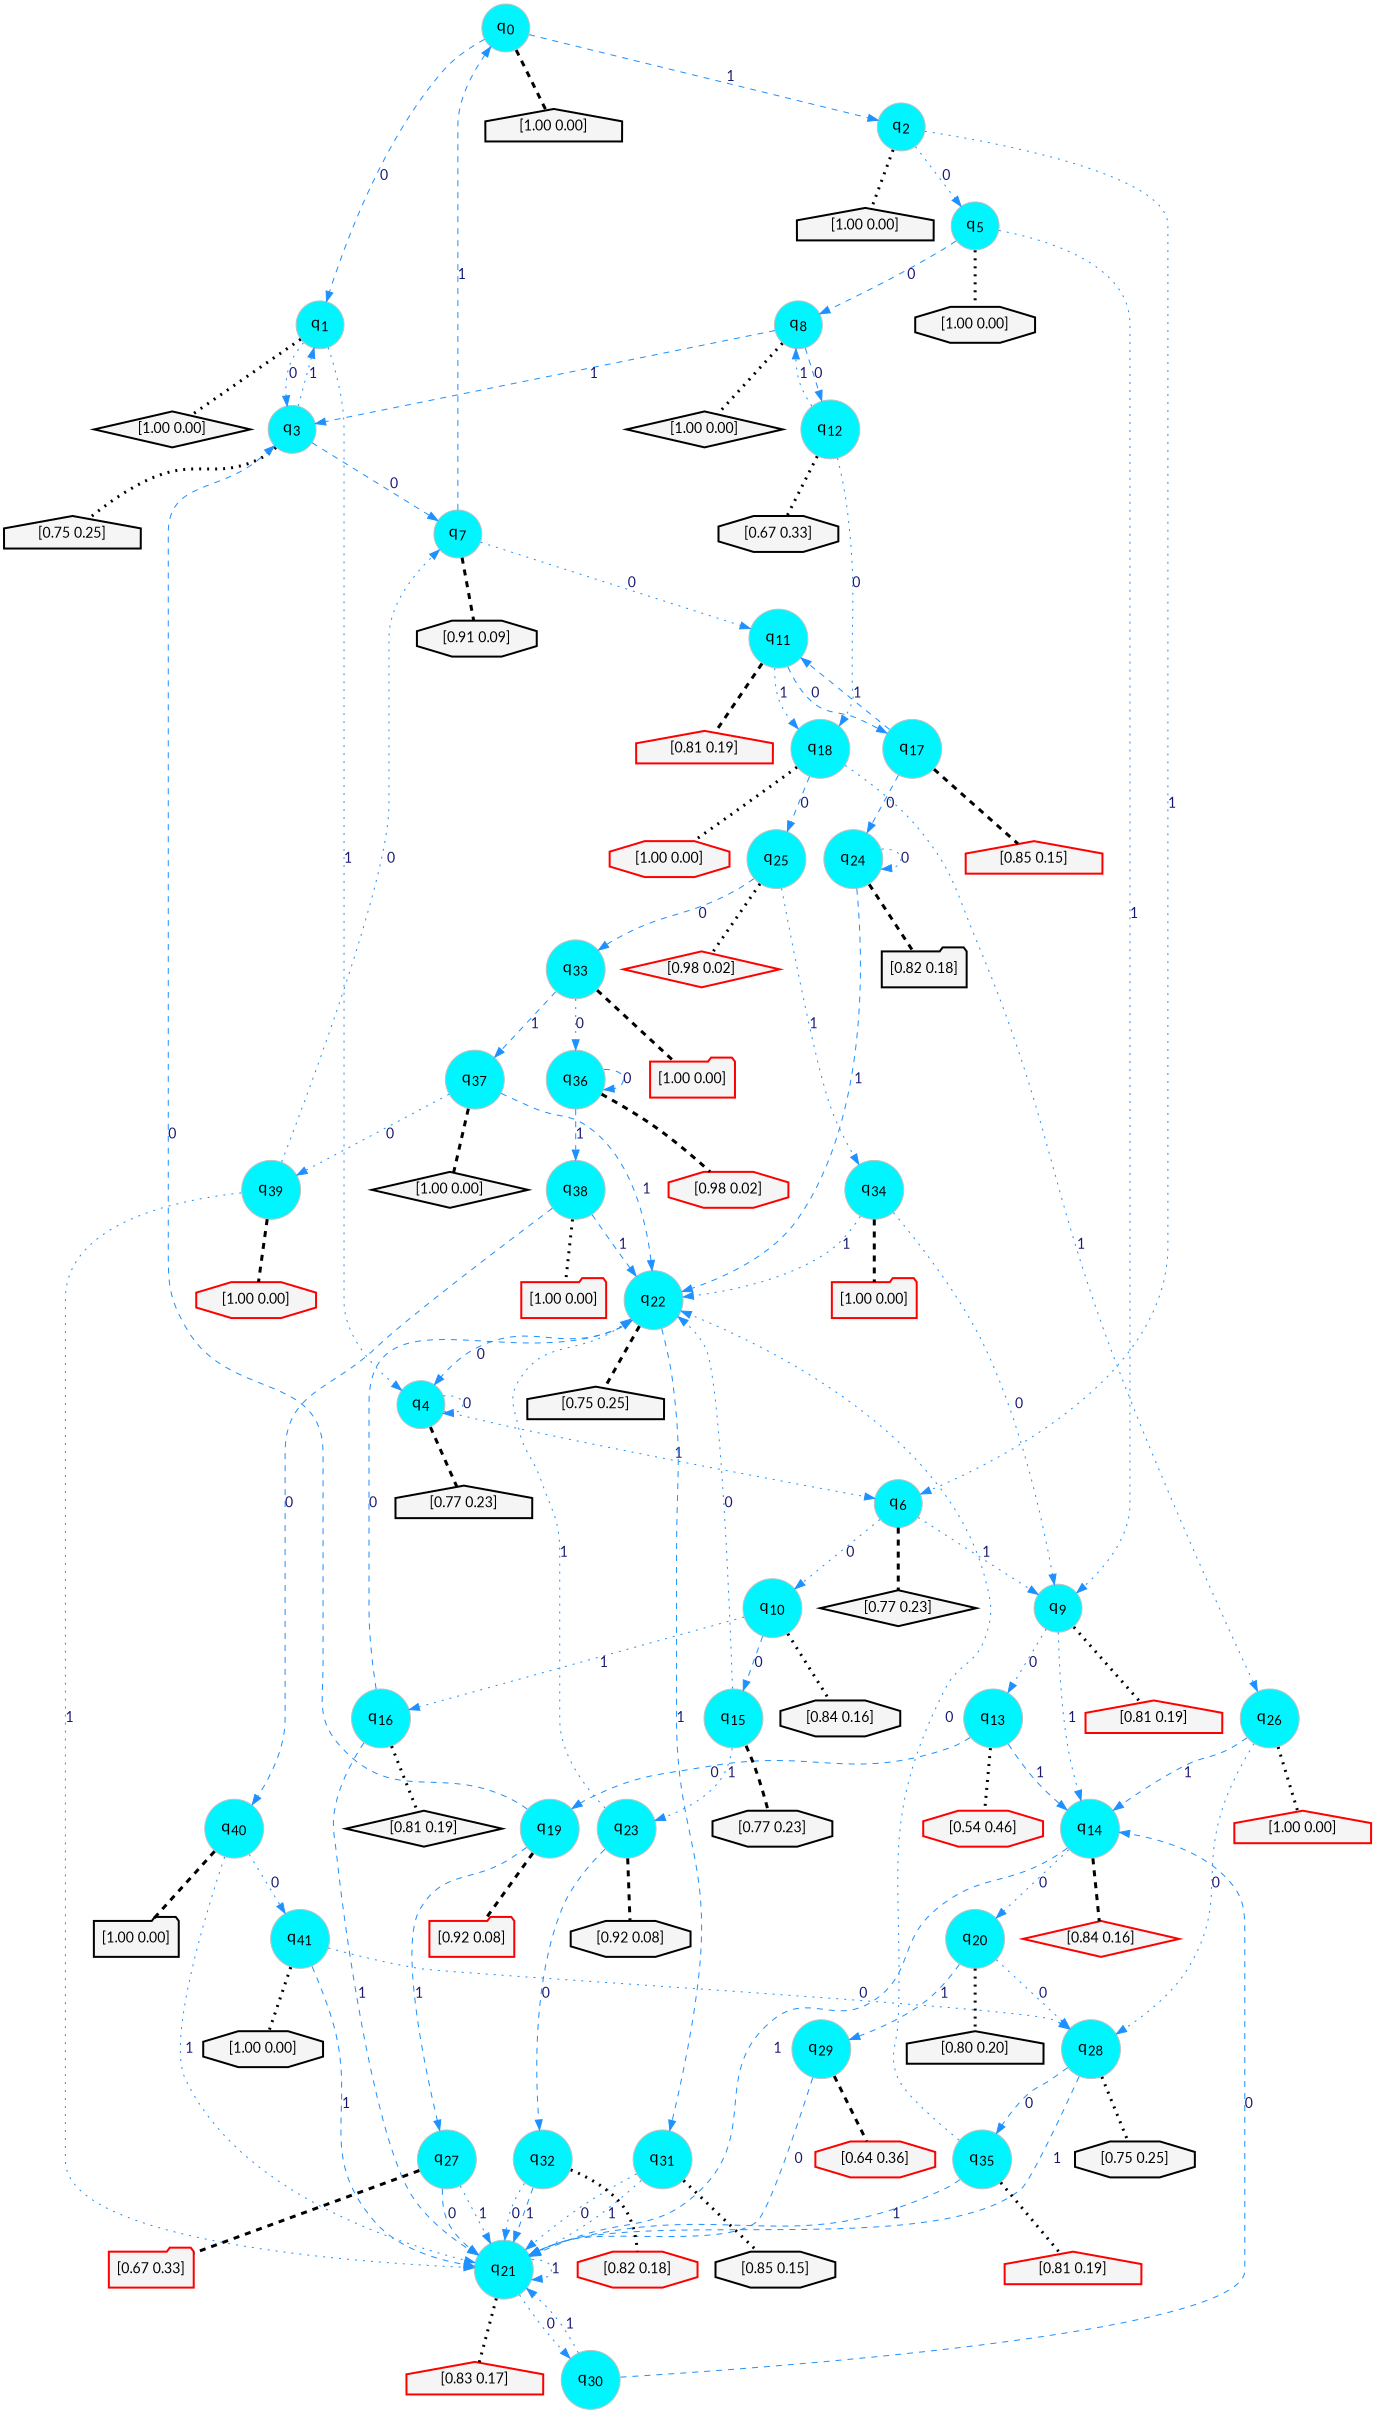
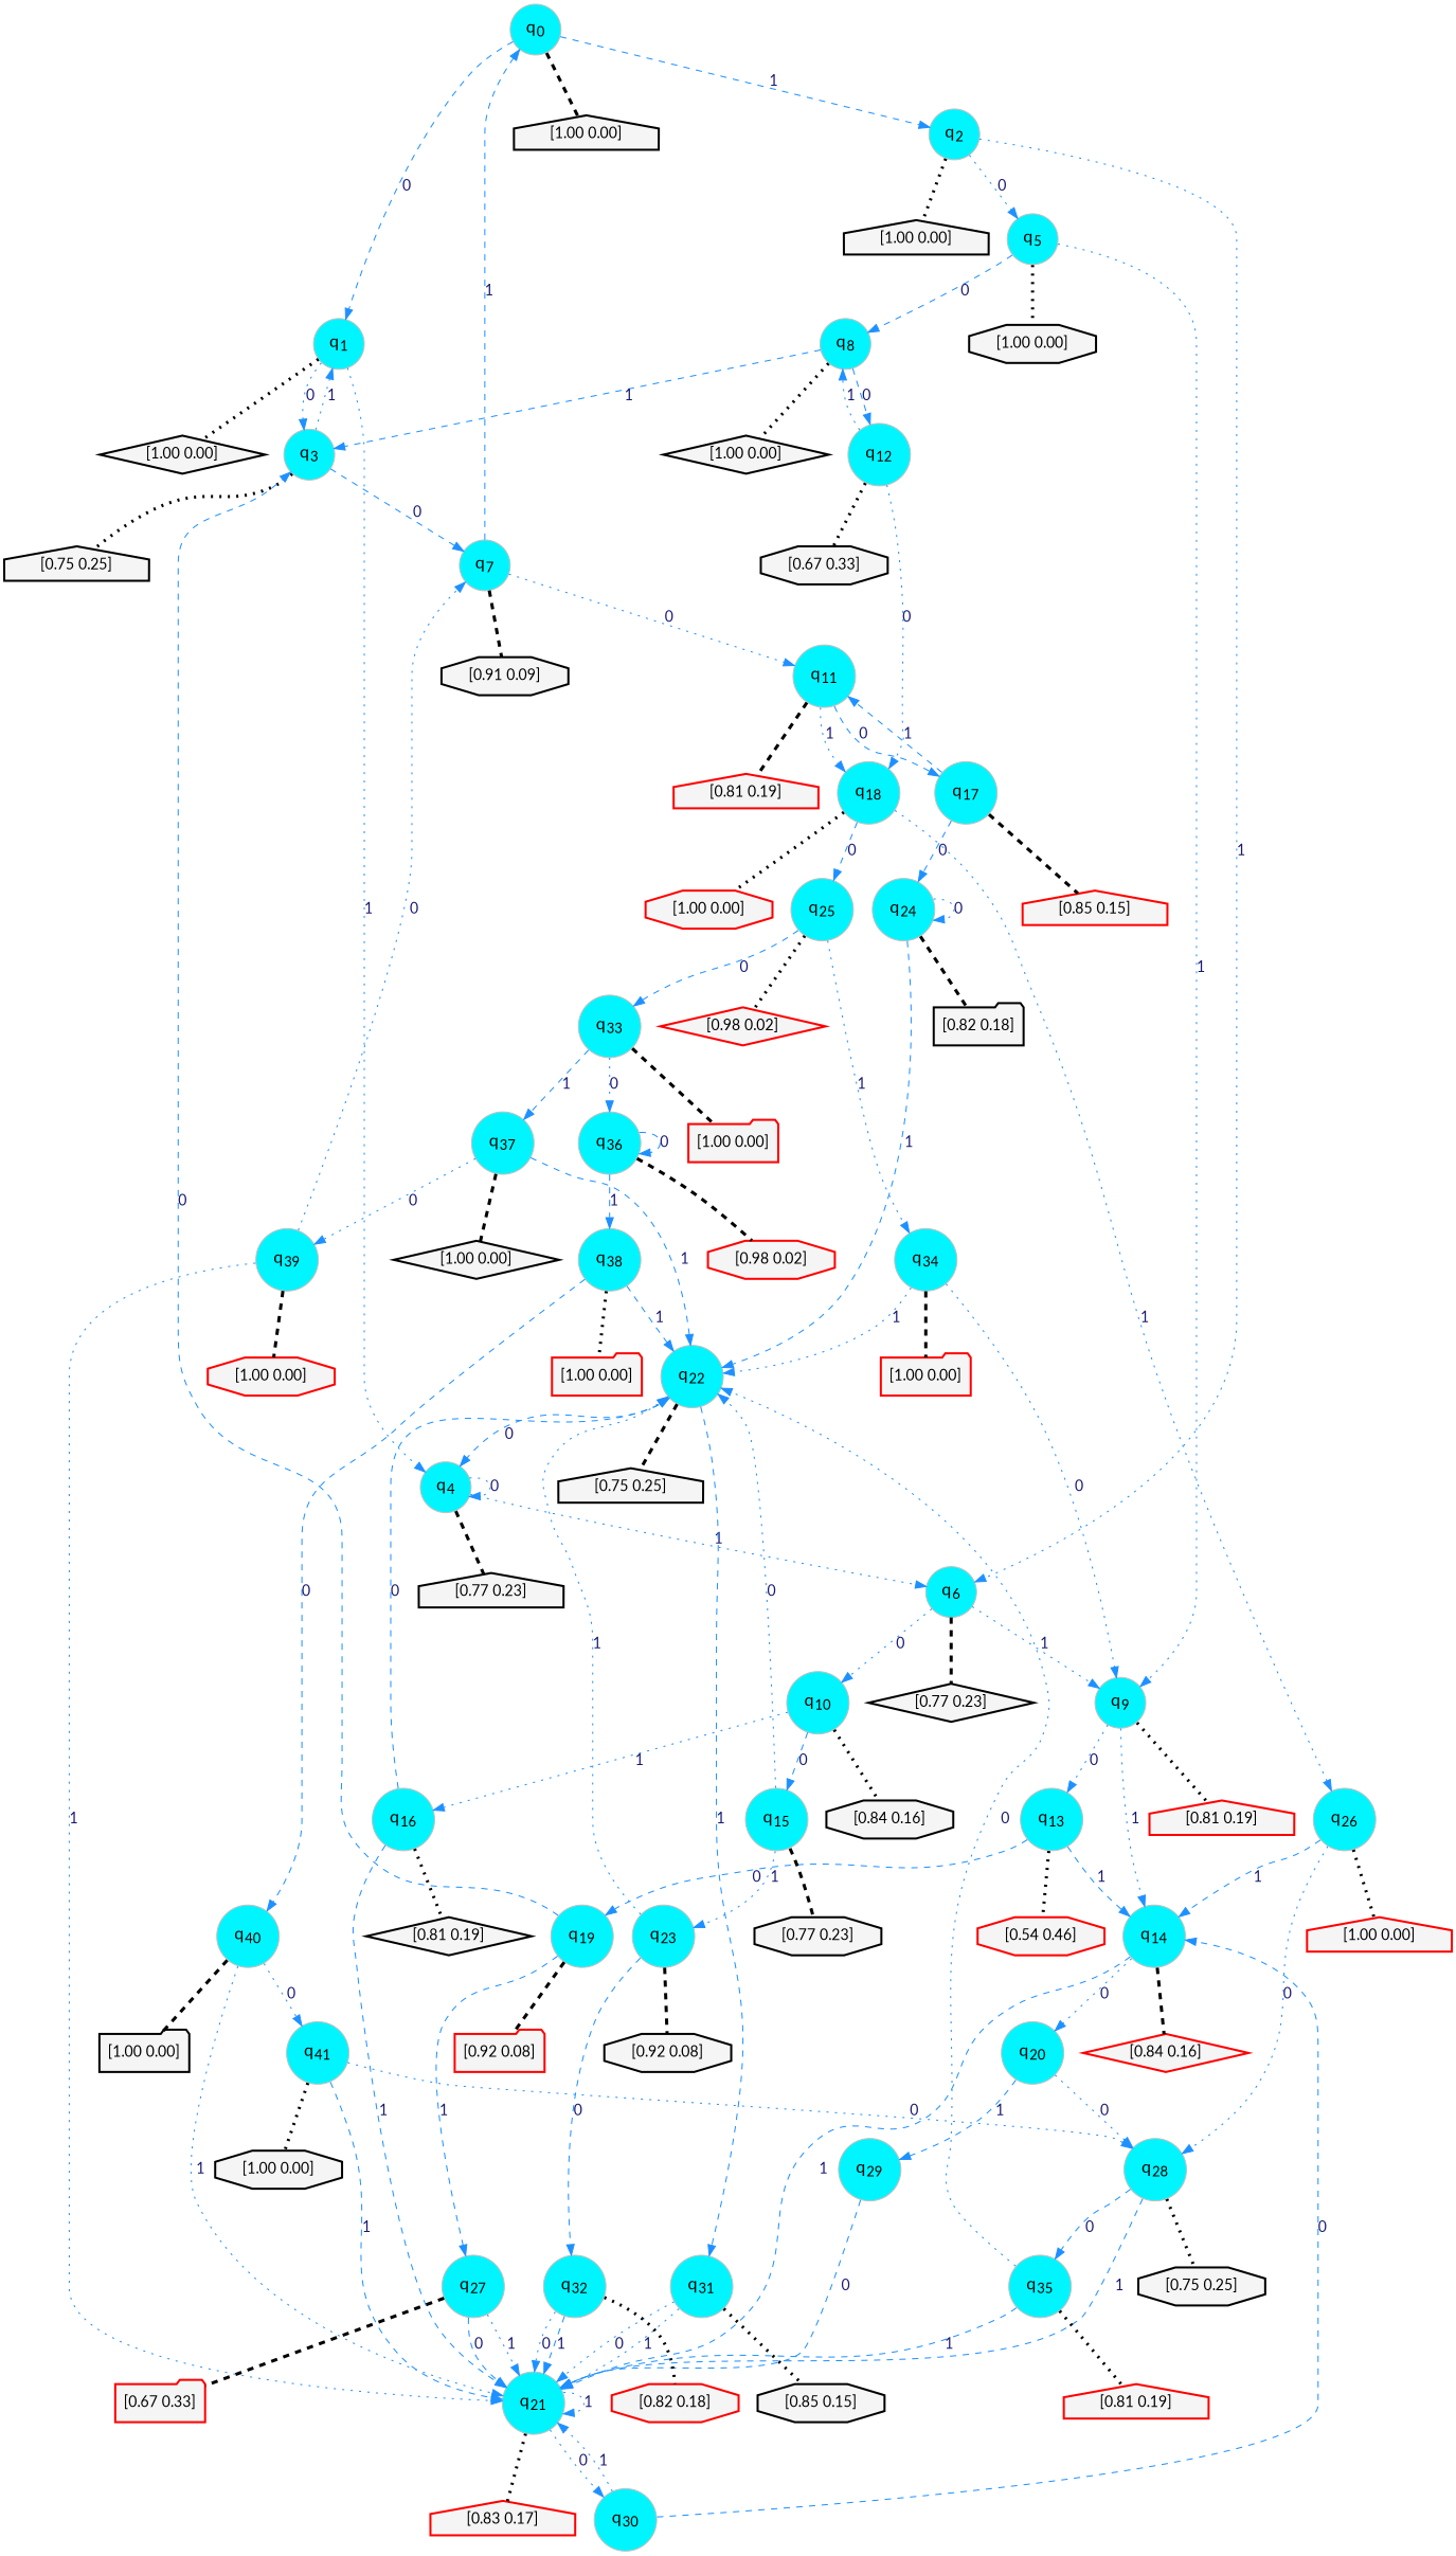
  digraph {
    fontname=Lato
    rankdir=TD
    node [color=gray fillcolor=turquoise1 fontcolor=black fontname=Lato fontsize=16 fontweight=bold shape=circle style=filled]
    edge [arrowsize=1 color=dodgerblue1 fontcolor=midnightblue fontname=Lato fontweight=bold penwidth=1 style=dotted weight=20]
    n1 [label=<q<SUB>0</SUB>>]
    n2 [label=<q<SUB>1</SUB>>]
    n3 [label=<q<SUB>2</SUB>>]
    n4 [color=black fillcolor=whitesmoke fontsize=14 label="[1.00 0.00]" penwidth=2 shape=house]
    n5 [label=<q<SUB>3</SUB>>]
    n6 [label=<q<SUB>4</SUB>>]
    n7 [color=black fillcolor=whitesmoke fontsize=14 label="[1.00 0.00]" penwidth=2 shape=diamond]
    n8 [label=<q<SUB>5</SUB>>]
    n9 [label=<q<SUB>6</SUB>>]
    n10 [color=black fillcolor=whitesmoke fontsize=14 label="[1.00 0.00]" penwidth=2 shape=house]
    n11 [label=<q<SUB>7</SUB>>]
    n12 [color=black fillcolor=whitesmoke fontsize=14 label="[0.75 0.25]" penwidth=2 shape=house]
    n13 [color=black fillcolor=whitesmoke fontsize=14 label="[0.77 0.23]" penwidth=2 shape=house]
    n14 [label=<q<SUB>8</SUB>>]
    n15 [label=<q<SUB>9</SUB>>]
    n16 [color=black fillcolor=whitesmoke fontsize=14 label="[1.00 0.00]" penwidth=2 shape=octagon]
    n17 [label=<q<SUB>10</SUB>>]
    n18 [color=black fillcolor=whitesmoke fontsize=14 label="[0.77 0.23]" penwidth=2 shape=diamond]
    n19 [label=<q<SUB>11</SUB>>]
    n20 [color=black fillcolor=whitesmoke fontsize=14 label="[0.91 0.09]" penwidth=2 shape=octagon]
    n21 [label=<q<SUB>12</SUB>>]
    n22 [color=black fillcolor=whitesmoke fontsize=14 label="[1.00 0.00]" penwidth=2 shape=diamond]
    n23 [label=<q<SUB>13</SUB>>]
    n24 [label=<q<SUB>14</SUB>>]
    n25 [color=red fillcolor=whitesmoke fontsize=14 label="[0.81 0.19]" penwidth=2 shape=house]
    n26 [label=<q<SUB>15</SUB>>]
    n27 [label=<q<SUB>16</SUB>>]
    n28 [color=black fillcolor=whitesmoke fontsize=14 label="[0.84 0.16]" penwidth=2 shape=octagon]
    n29 [label=<q<SUB>17</SUB>>]
    n30 [label=<q<SUB>18</SUB>>]
    n31 [color=red fillcolor=whitesmoke fontsize=14 label="[0.81 0.19]" penwidth=2 shape=house]
    n32 [color=black fillcolor=whitesmoke fontsize=14 label="[0.67 0.33]" penwidth=2 shape=octagon]
    n33 [label=<q<SUB>19</SUB>>]
    n34 [color=red fillcolor=whitesmoke fontsize=14 label="[0.54 0.46]" penwidth=2 shape=octagon]
    n35 [label=<q<SUB>20</SUB>>]
    n36 [label=<q<SUB>21</SUB>>]
    n37 [color=red fillcolor=whitesmoke fontsize=14 label="[0.84 0.16]" penwidth=2 shape=diamond]
    n38 [label=<q<SUB>22</SUB>>]
    n39 [label=<q<SUB>23</SUB>>]
    n40 [color=black fillcolor=whitesmoke fontsize=14 label="[0.77 0.23]" penwidth=2 shape=octagon]
    n41 [color=black fillcolor=whitesmoke fontsize=14 label="[0.81 0.19]" penwidth=2 shape=diamond]
    n42 [label=<q<SUB>24</SUB>>]
    n43 [color=red fillcolor=whitesmoke fontsize=14 label="[0.85 0.15]" penwidth=2 shape=house]
    n44 [label=<q<SUB>25</SUB>>]
    n45 [label=<q<SUB>26</SUB>>]
    n46 [color=red fillcolor=whitesmoke fontsize=14 label="[1.00 0.00]" penwidth=2 shape=octagon]
    n47 [label=<q<SUB>27</SUB>>]
    n48 [color=red fillcolor=whitesmoke fontsize=14 label="[0.92 0.08]" penwidth=2 shape=folder]
    n49 [label=<q<SUB>28</SUB>>]
    n50 [label=<q<SUB>29</SUB>>]
-   n51 [color=black fillcolor=whitesmoke fontsize=14 label="[0.80 0.20]" penwidth=2 shape=house]
    n52 [label=<q<SUB>30</SUB>>]
    n53 [color=red fillcolor=whitesmoke fontsize=14 label="[0.83 0.17]" penwidth=2 shape=house]
    n54 [label=<q<SUB>31</SUB>>]
    n55 [color=black fillcolor=whitesmoke fontsize=14 label="[0.75 0.25]" penwidth=2 shape=house]
    n56 [label=<q<SUB>32</SUB>>]
    n57 [color=black fillcolor=whitesmoke fontsize=14 label="[0.92 0.08]" penwidth=2 shape=octagon]
    n58 [color=black fillcolor=whitesmoke fontsize=14 label="[0.82 0.18]" penwidth=2 shape=folder]
    n59 [label=<q<SUB>33</SUB>>]
    n60 [label=<q<SUB>34</SUB>>]
    n61 [color=red fillcolor=whitesmoke fontsize=14 label="[0.98 0.02]" penwidth=2 shape=diamond]
    n62 [color=red fillcolor=whitesmoke fontsize=14 label="[1.00 0.00]" penwidth=2 shape=house]
    n63 [color=red fillcolor=whitesmoke fontsize=14 label="[0.67 0.33]" penwidth=2 shape=folder]
    n64 [label=<q<SUB>35</SUB>>]
    n65 [color=black fillcolor=whitesmoke fontsize=14 label="[0.75 0.25]" penwidth=2 shape=octagon]
-   n66 [color=red fillcolor=whitesmoke fontsize=14 label="[0.64 0.36]" penwidth=2 shape=octagon]
    n67 [color=black fillcolor=whitesmoke fontsize=14 label="[0.85 0.15]" penwidth=2 shape=octagon]
    n68 [color=red fillcolor=whitesmoke fontsize=14 label="[0.82 0.18]" penwidth=2 shape=octagon]
    n69 [label=<q<SUB>36</SUB>>]
    n70 [label=<q<SUB>37</SUB>>]
    n71 [color=red fillcolor=whitesmoke fontsize=14 label="[1.00 0.00]" penwidth=2 shape=folder]
    n72 [color=red fillcolor=whitesmoke fontsize=14 label="[1.00 0.00]" penwidth=2 shape=folder]
    n73 [color=red fillcolor=whitesmoke fontsize=14 label="[0.81 0.19]" penwidth=2 shape=house]
    n74 [label=<q<SUB>38</SUB>>]
    n75 [color=red fillcolor=whitesmoke fontsize=14 label="[0.98 0.02]" penwidth=2 shape=octagon]
    n76 [label=<q<SUB>39</SUB>>]
    n77 [color=black fillcolor=whitesmoke fontsize=14 label="[1.00 0.00]" penwidth=2 shape=diamond]
    n78 [label=<q<SUB>40</SUB>>]
    n79 [color=red fillcolor=whitesmoke fontsize=14 label="[1.00 0.00]" penwidth=2 shape=folder]
    n80 [color=red fillcolor=whitesmoke fontsize=14 label="[1.00 0.00]" penwidth=2 shape=octagon]
    n81 [label=<q<SUB>41</SUB>>]
    n82 [color=black fillcolor=whitesmoke fontsize=14 label="[1.00 0.00]" penwidth=2 shape=folder]
    n83 [color=black fillcolor=whitesmoke fontsize=14 label="[1.00 0.00]" penwidth=2 shape=octagon]
    n1 -> n2 [label=0 style=dashed]
    n1 -> n3 [label=1 style=dashed]
    n1 -> n4 [arrowhead=none color=black penwidth=3 style=dashed]
    n2 -> n5 [label=0]
    n2 -> n6 [label=1]
    n2 -> n7 [arrowhead=none color=black penwidth=3]
    n3 -> n8 [label=0]
    n3 -> n9 [label=1]
    n3 -> n10 [arrowhead=none color=black penwidth=3]
    n5 -> n2 [label=1]
    n5 -> n11 [label=0 style=dashed]
    n5 -> n12 [arrowhead=none color=black penwidth=3]
    n6 -> n6 [label=0]
    n6 -> n9 [label=1]
    n6 -> n13 [arrowhead=none color=black penwidth=3 style=dashed]
    n8 -> n14 [label=0 style=dashed]
    n8 -> n15 [label=1]
    n8 -> n16 [arrowhead=none color=black penwidth=3]
    n9 -> n15 [label=1]
    n9 -> n17 [label=0]
    n9 -> n18 [arrowhead=none color=black penwidth=3 style=dashed]
    n11 -> n1 [label=1 style=dashed]
    n11 -> n19 [label=0]
    n11 -> n20 [arrowhead=none color=black penwidth=3 style=dashed]
    n14 -> n5 [label=1 style=dashed]
    n14 -> n21 [label=0 style=dashed]
    n14 -> n22 [arrowhead=none color=black penwidth=3]
    n15 -> n23 [label=0]
    n15 -> n24 [label=1]
    n15 -> n25 [arrowhead=none color=black penwidth=3]
    n17 -> n26 [label=0 style=dashed]
    n17 -> n27 [label=1]
    n17 -> n28 [arrowhead=none color=black penwidth=3]
    n19 -> n29 [label=0 style=dashed]
    n19 -> n30 [label=1]
    n19 -> n31 [arrowhead=none color=black penwidth=3 style=dashed]
    n21 -> n14 [label=1]
    n21 -> n30 [label=0]
    n21 -> n32 [arrowhead=none color=black penwidth=3]
    n23 -> n24 [label=1 style=dashed]
    n23 -> n33 [label=0 style=dashed]
    n23 -> n34 [arrowhead=none color=black penwidth=3]
    n24 -> n35 [label=0]
    n24 -> n36 [label=1 style=dashed]
    n24 -> n37 [arrowhead=none color=black penwidth=3 style=dashed]
    n26 -> n38 [label=0]
    n26 -> n39 [label=1]
    n26 -> n40 [arrowhead=none color=black penwidth=3 style=dashed]
    n27 -> n36 [label=1 style=dashed]
    n27 -> n38 [label=0 style=dashed]
    n27 -> n41 [arrowhead=none color=black penwidth=3]
    n29 -> n19 [label=1 style=dashed]
    n29 -> n42 [label=0 style=dashed]
    n29 -> n43 [arrowhead=none color=black penwidth=3 style=dashed]
    n30 -> n44 [label=0 style=dashed]
    n30 -> n45 [label=1]
    n30 -> n46 [arrowhead=none color=black penwidth=3]
    n33 -> n5 [label=0 style=dashed]
    n33 -> n47 [label=1 style=dashed]
    n33 -> n48 [arrowhead=none color=black penwidth=3 style=dashed]
    n35 -> n49 [label=0]
    n35 -> n50 [label=1 style=dashed]
-   n35 -> n51 [arrowhead=none color=black penwidth=3]
    n36 -> n36 [label=1]
    n36 -> n52 [label=0]
    n36 -> n53 [arrowhead=none color=black penwidth=3]
    n38 -> n6 [label=0 style=dashed]
    n38 -> n54 [label=1 style=dashed]
    n38 -> n55 [arrowhead=none color=black penwidth=3 style=dashed]
    n39 -> n38 [label=1]
    n39 -> n56 [label=0 style=dashed]
    n39 -> n57 [arrowhead=none color=black penwidth=3 style=dashed]
    n42 -> n38 [label=1 style=dashed]
    n42 -> n42 [label=0]
    n42 -> n58 [arrowhead=none color=black penwidth=3 style=dashed]
    n44 -> n59 [label=0 style=dashed]
    n44 -> n60 [label=1]
    n44 -> n61 [arrowhead=none color=black penwidth=3]
    n45 -> n24 [label=1 style=dashed]
    n45 -> n49 [label=0]
    n45 -> n62 [arrowhead=none color=black penwidth=3]
    n47 -> n36 [label=0 style=dashed]
    n47 -> n36 [label=1]
    n47 -> n63 [arrowhead=none color=black penwidth=3 style=dashed]
    n49 -> n36 [label=1 style=dashed]
    n49 -> n64 [label=0 style=dashed]
    n49 -> n65 [arrowhead=none color=black penwidth=3]
    n50 -> n36 [label=0 style=dashed]
-   n50 -> n66 [arrowhead=none color=black penwidth=3 style=dashed]
    n52 -> n24 [label=0 style=dashed]
    n52 -> n36 [label=1]
    n54 -> n36 [label=0]
    n54 -> n36 [label=1]
    n54 -> n67 [arrowhead=none color=black penwidth=3]
    n56 -> n36 [label=0]
    n56 -> n36 [label=1 style=dashed]
    n56 -> n68 [arrowhead=none color=black penwidth=3]
    n59 -> n69 [label=0]
    n59 -> n70 [label=1 style=dashed]
    n59 -> n71 [arrowhead=none color=black penwidth=3 style=dashed]
    n60 -> n15 [label=0]
    n60 -> n38 [label=1]
    n60 -> n72 [arrowhead=none color=black penwidth=3 style=dashed]
    n64 -> n36 [label=1 style=dashed]
    n64 -> n38 [label=0]
    n64 -> n73 [arrowhead=none color=black penwidth=3]
    n69 -> n69 [label=0 style=dashed]
    n69 -> n74 [label=1 style=dashed]
    n69 -> n75 [arrowhead=none color=black penwidth=3 style=dashed]
    n70 -> n38 [label=1 style=dashed]
    n70 -> n76 [label=0]
    n70 -> n77 [arrowhead=none color=black penwidth=3 style=dashed]
    n74 -> n38 [label=1 style=dashed]
    n74 -> n78 [label=0 style=dashed]
    n74 -> n79 [arrowhead=none color=black penwidth=3]
    n76 -> n11 [label=0]
    n76 -> n36 [label=1]
    n76 -> n80 [arrowhead=none color=black penwidth=3 style=dashed]
    n78 -> n36 [label=1]
    n78 -> n81 [label=0]
    n78 -> n82 [arrowhead=none color=black penwidth=3 style=dashed]
    n81 -> n36 [label=1 style=dashed]
    n81 -> n49 [label=0]
    n81 -> n83 [arrowhead=none color=black penwidth=3]
  }
